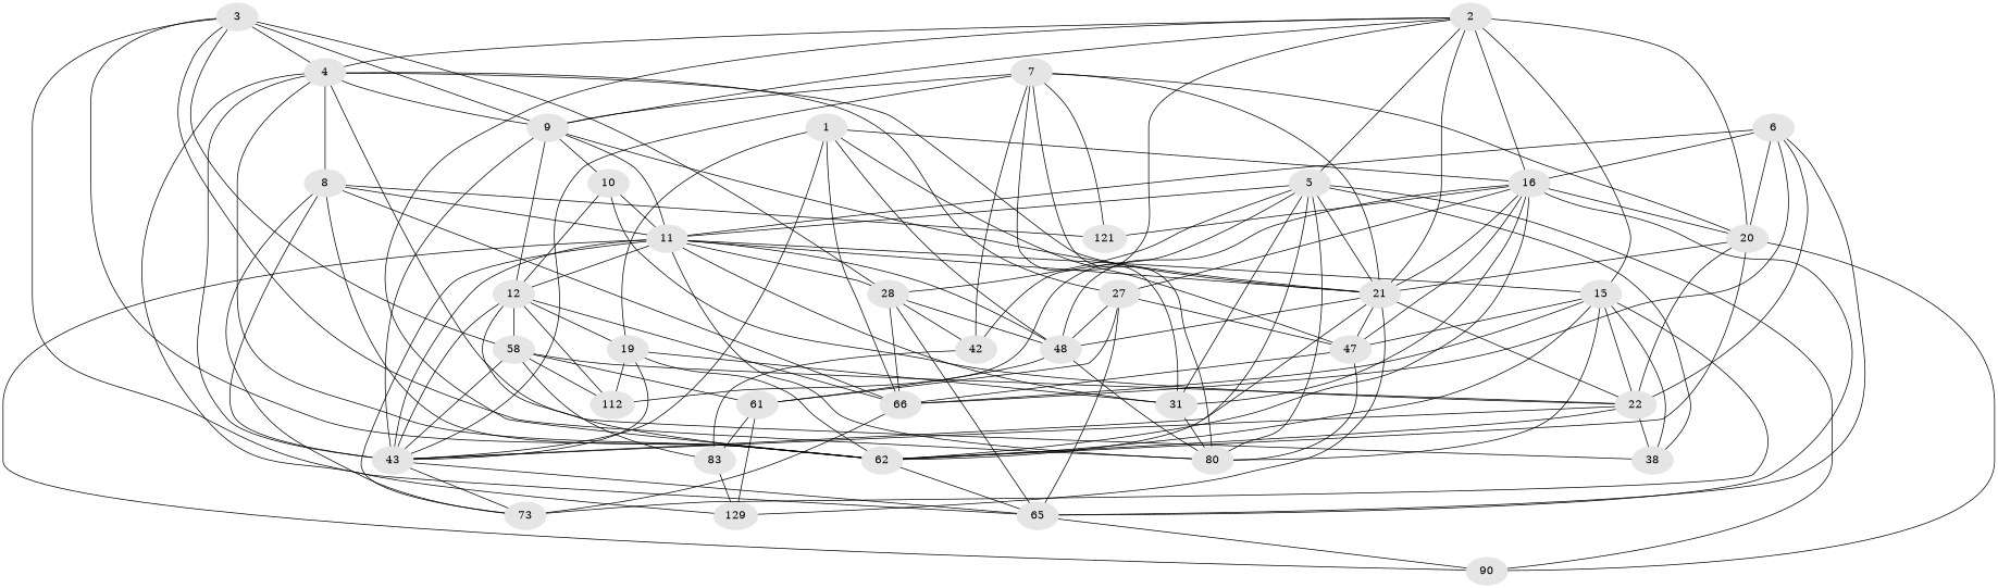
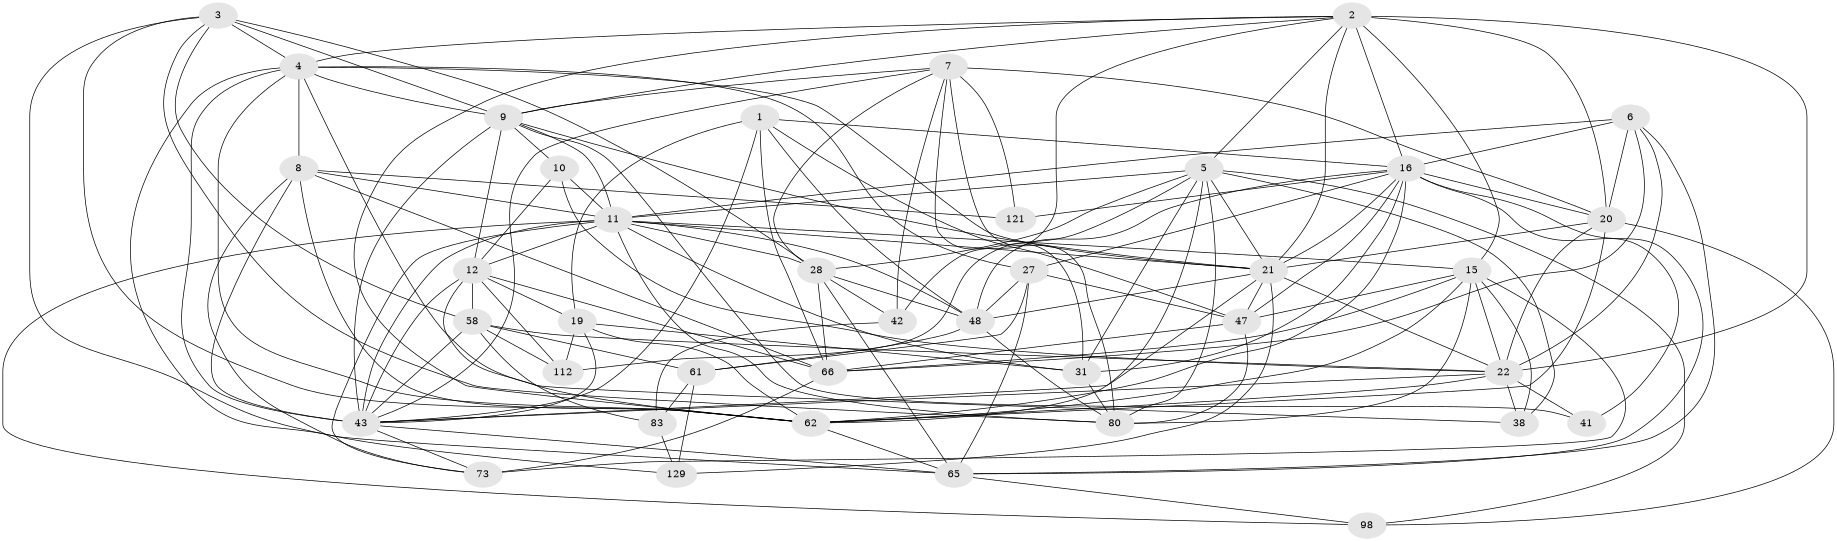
  graph {
    node [color=gray90 style=filled]
    1 [super="+13"]
    n2 [label=16 super="+16+53"]
    19 [super="+34"]
    43 [super="+75+57"]
    47 [super="+125+74"]
    48 [super="+113+106"]
    66 [super="+102+90+87"]
    20 [super="+44+97"]
    21 [super="+52+49"]
    62 [super="+71+68+127"]
    65 [super="+78"]
    27 [super="+35+72"]
    31 [super="+84"]
    121
+   41
    112
    73 [super="+88"]
    80 [super="+85+118"]
    61
    2 [super="+39+26"]
    4 [super="+50"]
    5 [super="+99+79+103"]
    9 [super="+55+29+25"]
    15 [super="+120+92+93"]
    22 [super="+23+58"]
    42
    8 [super="+17+109+110"]
    38
    129
    28 [super="+67+30"]
    11 [super="+24"]
-   98 [label=90]
+   98
    10
    12 [super="+69+104+100"]
    83
    3 [super="+86+117"]
    n37 [label=58 super="+77+36"]
    6 [super="+64+123"]
    7 [super="+32+81"]
    1 -- n2
    1 -- 19
    1 -- 43
    1 -- 47
    1 -- 48
    1 -- 66
    n2 -- 47
    n2 -- 48
    n2 -- 20
    n2 -- 21
    n2 -- 62
    n2 -- 65
    n2 -- 27
    n2 -- 31
    n2 -- 121
+   n2 -- 41 [weight=2]
    19 -- 43
    19 -- 62
    19 -- 31
    19 -- 112
    43 -- 65
    43 -- 73
    47 -- 66
    47 -- 80
    48 -- 80
    48 -- 61
    66 -- 73 [weight=2]
    20 -- 21
    20 -- 62
    20 -- 22 [weight=2]
    20 -- 98
    21 -- 43
    21 -- 47
    21 -- 48
    21 -- 22
    21 -- 129
    62 -- 65
    65 -- 98
    27 -- 47
    27 -- 48
    27 -- 65
    27 -- 61
    31 -- 80
    61 -- 129
    61 -- 83
    2 -- n2 [weight=2]
    2 -- 20
    2 -- 21
    2 -- 62
    2 -- 4
    2 -- 5
    2 -- 9
    2 -- 15
+   2 -- 22 [weight=2]
    2 -- 42
    4 -- 43 [weight=2]
    4 -- 21
    4 -- 62
    4 -- 27 [weight=2]
    4 -- 9
    4 -- 8 [weight=3]
    4 -- 38
    4 -- 129
    5 -- 21
    5 -- 62
    5 -- 31
    5 -- 112
    5 -- 80
    5 -- 38
    5 -- 28
    5 -- 11
    5 -- 98
    9 -- 43
    9 -- 21
+   9 -- 41
    9 -- 11
    9 -- 10
    9 -- 12 [weight=2]
    15 -- 47 [weight=2]
    15 -- 66
    15 -- 62
    15 -- 73
    15 -- 80
    15 -- 22
    15 -- 38
    22 -- 43
    22 -- 62
+   22 -- 41
    22 -- 38
    42 -- 83
    8 -- 43
    8 -- 66
    8 -- 62
    8 -- 121
    8 -- 73
    8 -- 11 [weight=2]
    28 -- 48
    28 -- 66
    28 -- 65
    28 -- 42
    11 -- 43 [weight=2]
    11 -- 48
    11 -- 21 [weight=2]
    11 -- 31
    11 -- 73
    11 -- 80
    11 -- 15
    11 -- 28
    11 -- 98
    11 -- 12
    10 -- 22
    10 -- 11
    10 -- 12
    12 -- 19
    12 -- 43
    12 -- 66
    12 -- 62
    12 -- 112
    12 -- n37
    83 -- 129
    3 -- 62
    3 -- 65
    3 -- 80
    3 -- 4
    3 -- 9 [weight=2]
    3 -- 28
    3 -- n37
    n37 -- 43
    n37 -- 112
    n37 -- 61
    n37 -- 22 [weight=2]
    n37 -- 83
    6 -- n2 [weight=2]
    6 -- 66
    6 -- 20 [weight=2]
    6 -- 65
    6 -- 22
    6 -- 11
    7 -- 43
    7 -- 20
-   7 -- 21
+   7 -- 28
    7 -- 31
    7 -- 121
    7 -- 80
    7 -- 9
    7 -- 42
  }
